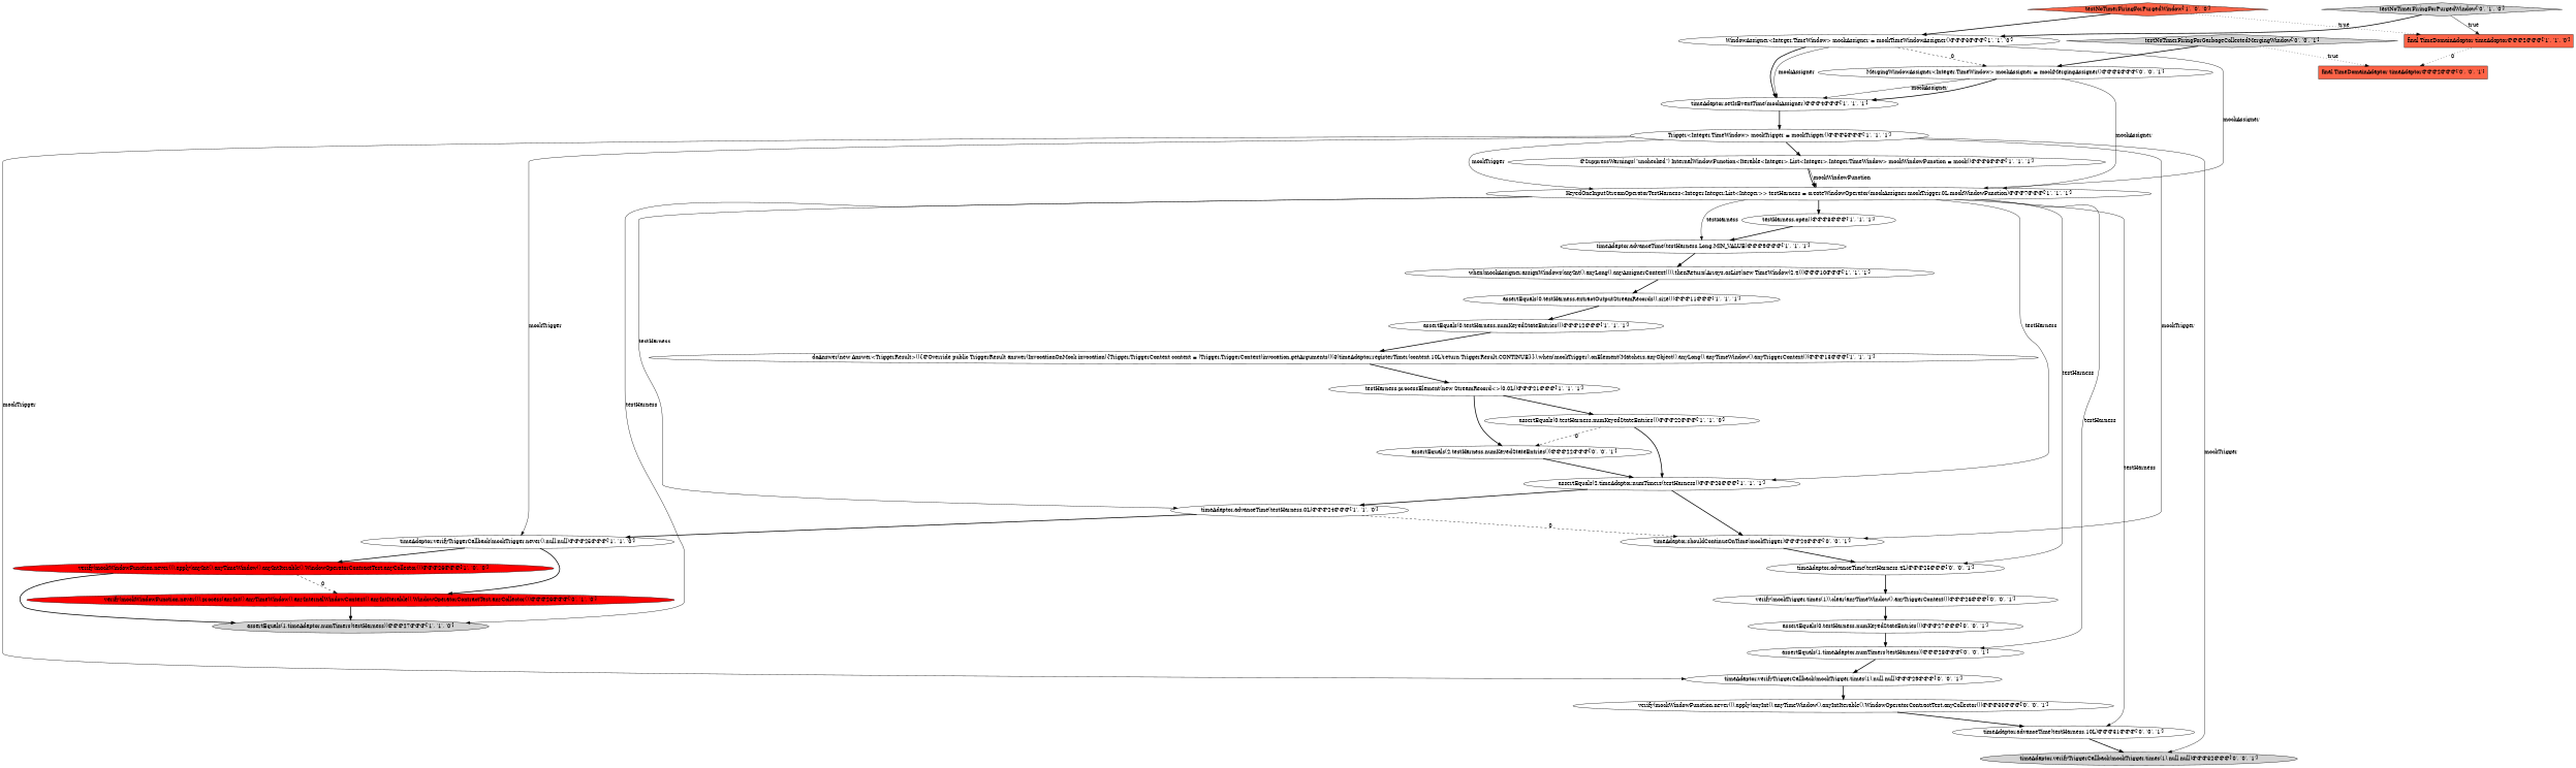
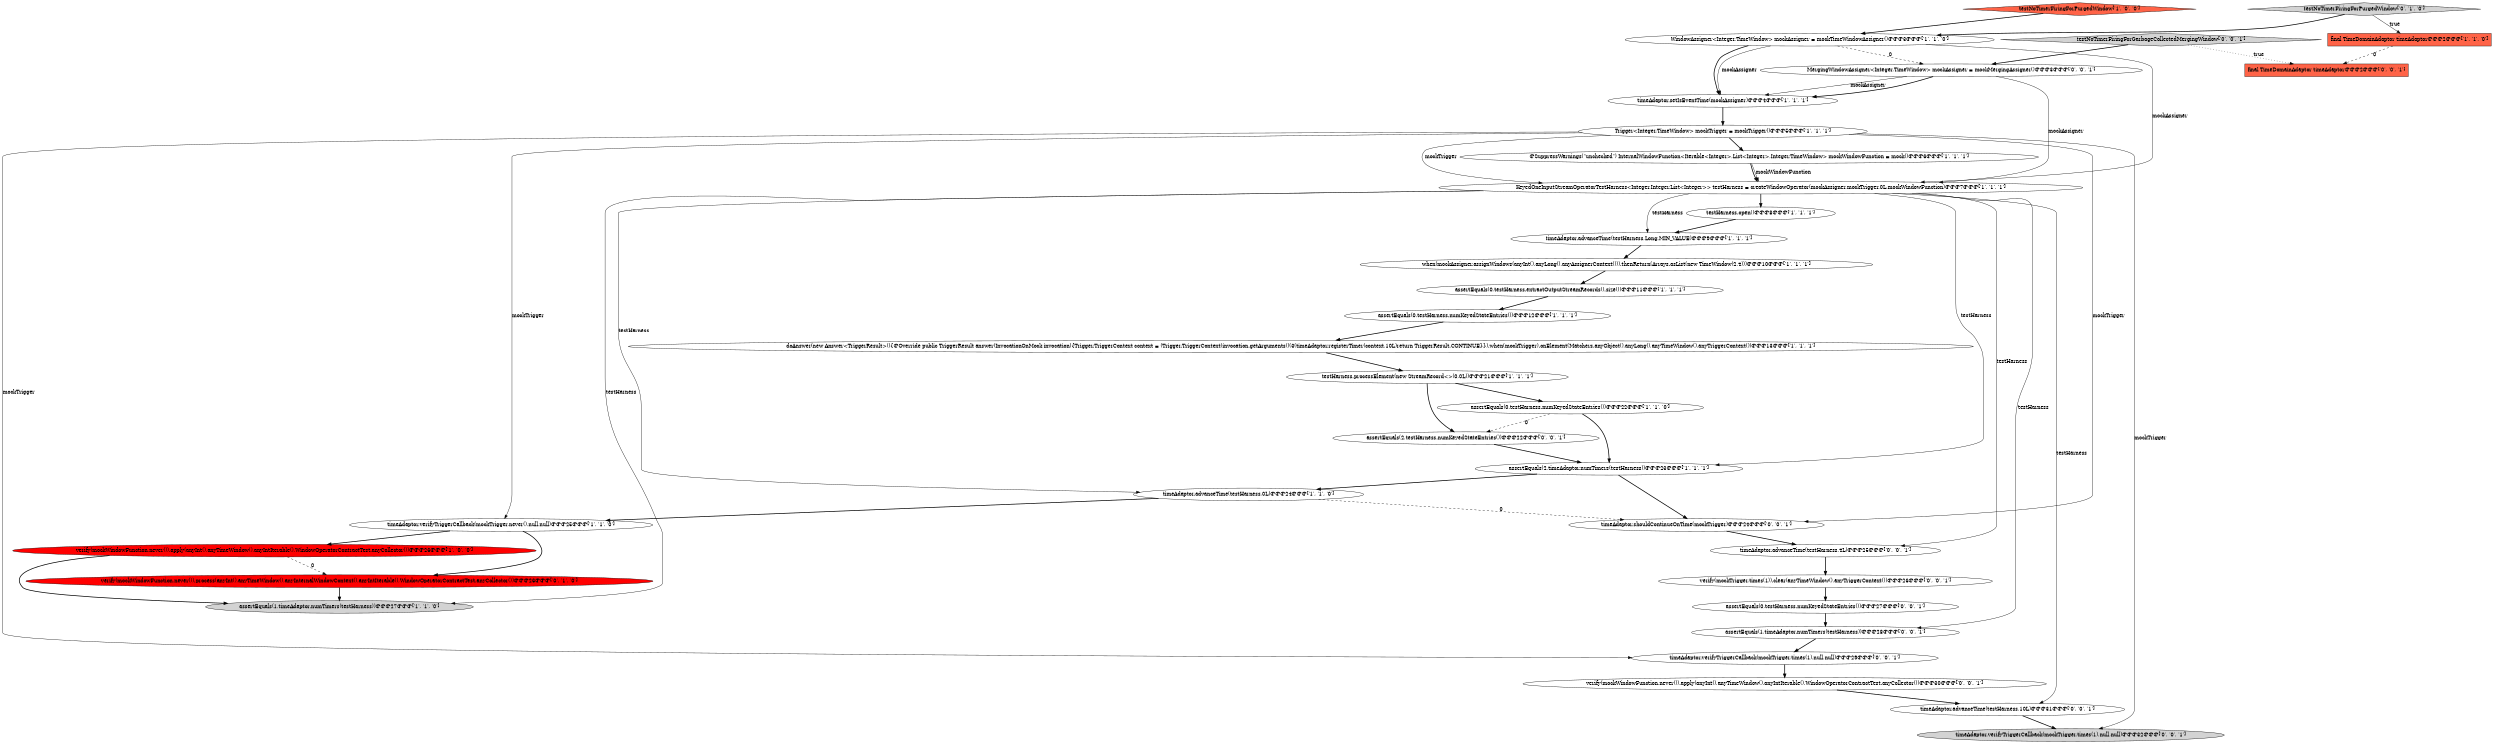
  digraph {
    node [fillcolor=white shape=ellipse style=filled]
    edge [style=bold]
    n1 [label="timeAdaptor.advanceTime(testHarness,4L)@@@25@@@['0', '0', '1']"]
    n2 [label="verify(mockTrigger,times(1)).clear(anyTimeWindow(),anyTriggerContext())@@@26@@@['0', '0', '1']"]
    n3 [label="assertEquals(0,testHarness.numKeyedStateEntries())@@@27@@@['0', '0', '1']"]
    n4 [label="assertEquals(1,timeAdaptor.numTimers(testHarness))@@@28@@@['0', '0', '1']"]
    n5 [label="timeAdaptor.verifyTriggerCallback(mockTrigger,times(1),null,null)@@@29@@@['0', '0', '1']"]
    n6 [label="timeAdaptor.advanceTime(testHarness,10L)@@@31@@@['0', '0', '1']"]
    n7 [fillcolor=lightgray label="timeAdaptor.verifyTriggerCallback(mockTrigger,times(1),null,null)@@@32@@@['0', '0', '1']"]
    n8 [label="verify(mockWindowFunction,never()).apply(anyInt(),anyTimeWindow(),anyIntIterable(),WindowOperatorContractTest.anyCollector())@@@30@@@['0', '0', '1']"]
    n9 [fillcolor=lightgray label="assertEquals(1,timeAdaptor.numTimers(testHarness))@@@27@@@['1', '1', '0']"]
    n10 [label="MergingWindowAssigner<Integer,TimeWindow> mockAssigner = mockMergingAssigner()@@@3@@@['0', '0', '1']"]
    n11 [label="timeAdaptor.setIsEventTime(mockAssigner)@@@4@@@['1', '1', '1']"]
    n12 [label="KeyedOneInputStreamOperatorTestHarness<Integer,Integer,List<Integer>> testHarness = createWindowOperator(mockAssigner,mockTrigger,0L,mockWindowFunction)@@@7@@@['1', '1', '1']"]
    n13 [label="Trigger<Integer,TimeWindow> mockTrigger = mockTrigger()@@@5@@@['1', '1', '1']"]
    n14 [label="assertEquals(2,timeAdaptor.numTimers(testHarness))@@@23@@@['1', '1', '1']"]
    n15 [label="timeAdaptor.advanceTime(testHarness,0L)@@@24@@@['1', '1', '0']"]
    n16 [label="testHarness.open()@@@8@@@['1', '1', '1']"]
    n17 [label="timeAdaptor.advanceTime(testHarness,Long.MIN_VALUE)@@@9@@@['1', '1', '1']"]
    n18 [label="assertEquals(2,testHarness.numKeyedStateEntries())@@@22@@@['0', '0', '1']"]
    n19 [label="timeAdaptor.shouldContinueOnTime(mockTrigger)@@@24@@@['0', '0', '1']"]
    n20 [label="WindowAssigner<Integer,TimeWindow> mockAssigner = mockTimeWindowAssigner()@@@3@@@['1', '1', '0']"]
    n21 [fillcolor=tomato label="final TimeDomainAdaptor timeAdaptor@@@2@@@['1', '1', '0']" shape=box]
    n22 [fillcolor=tomato label="final TimeDomainAdaptor timeAdaptor@@@2@@@['0', '0', '1']" shape=box]
    n23 [label="@SuppressWarnings(\"unchecked\") InternalWindowFunction<Iterable<Integer>,List<Integer>,Integer,TimeWindow> mockWindowFunction = mock()@@@6@@@['1', '1', '1']"]
    n24 [label="timeAdaptor.verifyTriggerCallback(mockTrigger,never(),null,null)@@@25@@@['1', '1', '0']"]
    n25 [fillcolor=red label="verify(mockWindowFunction,never()).process(anyInt(),anyTimeWindow(),anyInternalWindowContext(),anyIntIterable(),WindowOperatorContractTest.anyCollector())@@@26@@@['0', '1', '0']"]
    n26 [label="when(mockAssigner.assignWindows(anyInt(),anyLong(),anyAssignerContext())).thenReturn(Arrays.asList(new TimeWindow(2,4)))@@@10@@@['1', '1', '1']"]
    n27 [label="testHarness.processElement(new StreamRecord<>(0,0L))@@@21@@@['1', '1', '1']"]
    n28 [label="assertEquals(0,testHarness.numKeyedStateEntries())@@@22@@@['1', '1', '0']"]
    n29 [fillcolor=red label="verify(mockWindowFunction,never()).apply(anyInt(),anyTimeWindow(),anyIntIterable(),WindowOperatorContractTest.anyCollector())@@@26@@@['1', '0', '0']"]
    n30 [fillcolor=lightgray label="testNoTimerFiringForGarbageCollectedMergingWindow['0', '0', '1']" shape=diamond]
    n31 [label="assertEquals(0,testHarness.extractOutputStreamRecords().size())@@@11@@@['1', '1', '1']"]
    n32 [label="assertEquals(0,testHarness.numKeyedStateEntries())@@@12@@@['1', '1', '1']"]
    n33 [label="doAnswer(new Answer<TriggerResult>(){@Override public TriggerResult answer(InvocationOnMock invocation){Trigger.TriggerContext context = (Trigger.TriggerContext)invocation.getArguments()(3(timeAdaptor.registerTimer(context,10L)return TriggerResult.CONTINUE}}).when(mockTrigger).onElement(Matchers.anyObject(),anyLong(),anyTimeWindow(),anyTriggerContext())@@@13@@@['1', '1', '1']"]
    n34 [fillcolor=tomato label="testNoTimerFiringForPurgedWindow['1', '0', '0']" shape=diamond]
    n35 [fillcolor=lightgray label="testNoTimerFiringForPurgedWindow['0', '1', '0']" shape=diamond]
    n1 -> n2
    n2 -> n3
    n3 -> n4
    n4 -> n5
    n5 -> n8
    n6 -> n7
    n8 -> n6
    n10 -> n11 [label=mockAssigner style=solid]
    n10 -> n11
    n10 -> n12 [label=mockAssigner style=solid]
    n11 -> n13
    n12 -> n1 [label=testHarness style=solid]
    n12 -> n4 [label=testHarness style=solid]
    n12 -> n6 [label=testHarness style=solid]
    n12 -> n9 [label=testHarness style=solid]
    n12 -> n14 [label=testHarness style=solid]
    n12 -> n15 [label=testHarness style=solid]
    n12 -> n16
    n12 -> n17 [label=testHarness style=solid]
    n13 -> n5 [label=mockTrigger style=solid]
    n13 -> n7 [label=mockTrigger style=solid]
    n13 -> n12 [label=mockTrigger style=solid]
    n13 -> n19 [label=mockTrigger style=solid]
    n13 -> n23
    n13 -> n24 [label=mockTrigger style=solid]
    n14 -> n15
    n14 -> n19
    n15 -> n19 [label=0 style=dashed]
    n15 -> n24
    n16 -> n17
    n17 -> n26
    n18 -> n14
    n19 -> n1
    n20 -> n10 [label=0 style=dashed]
    n20 -> n11 [label=mockAssigner style=solid]
    n20 -> n11
    n20 -> n12 [label=mockAssigner style=solid]
-   n21 -> n22 [label=0 style=dotted]
+   n21 -> n22 [label=0 style=dashed]
    n23 -> n12
    n23 -> n12 [label=mockWindowFunction style=solid]
    n24 -> n25
    n24 -> n29
    n25 -> n9
    n26 -> n31
    n27 -> n18
    n27 -> n28
    n28 -> n14
    n28 -> n18 [label=0 style=dashed]
    n29 -> n9
    n29 -> n25 [label=0 style=dashed]
    n30 -> n10
    n30 -> n22 [label=true style=dotted]
    n31 -> n32
    n32 -> n33
    n33 -> n27
    n34 -> n20
-   n34 -> n21 [label=true style=dotted]
    n35 -> n20
    n35 -> n21 [label=true style=solid]
  }
